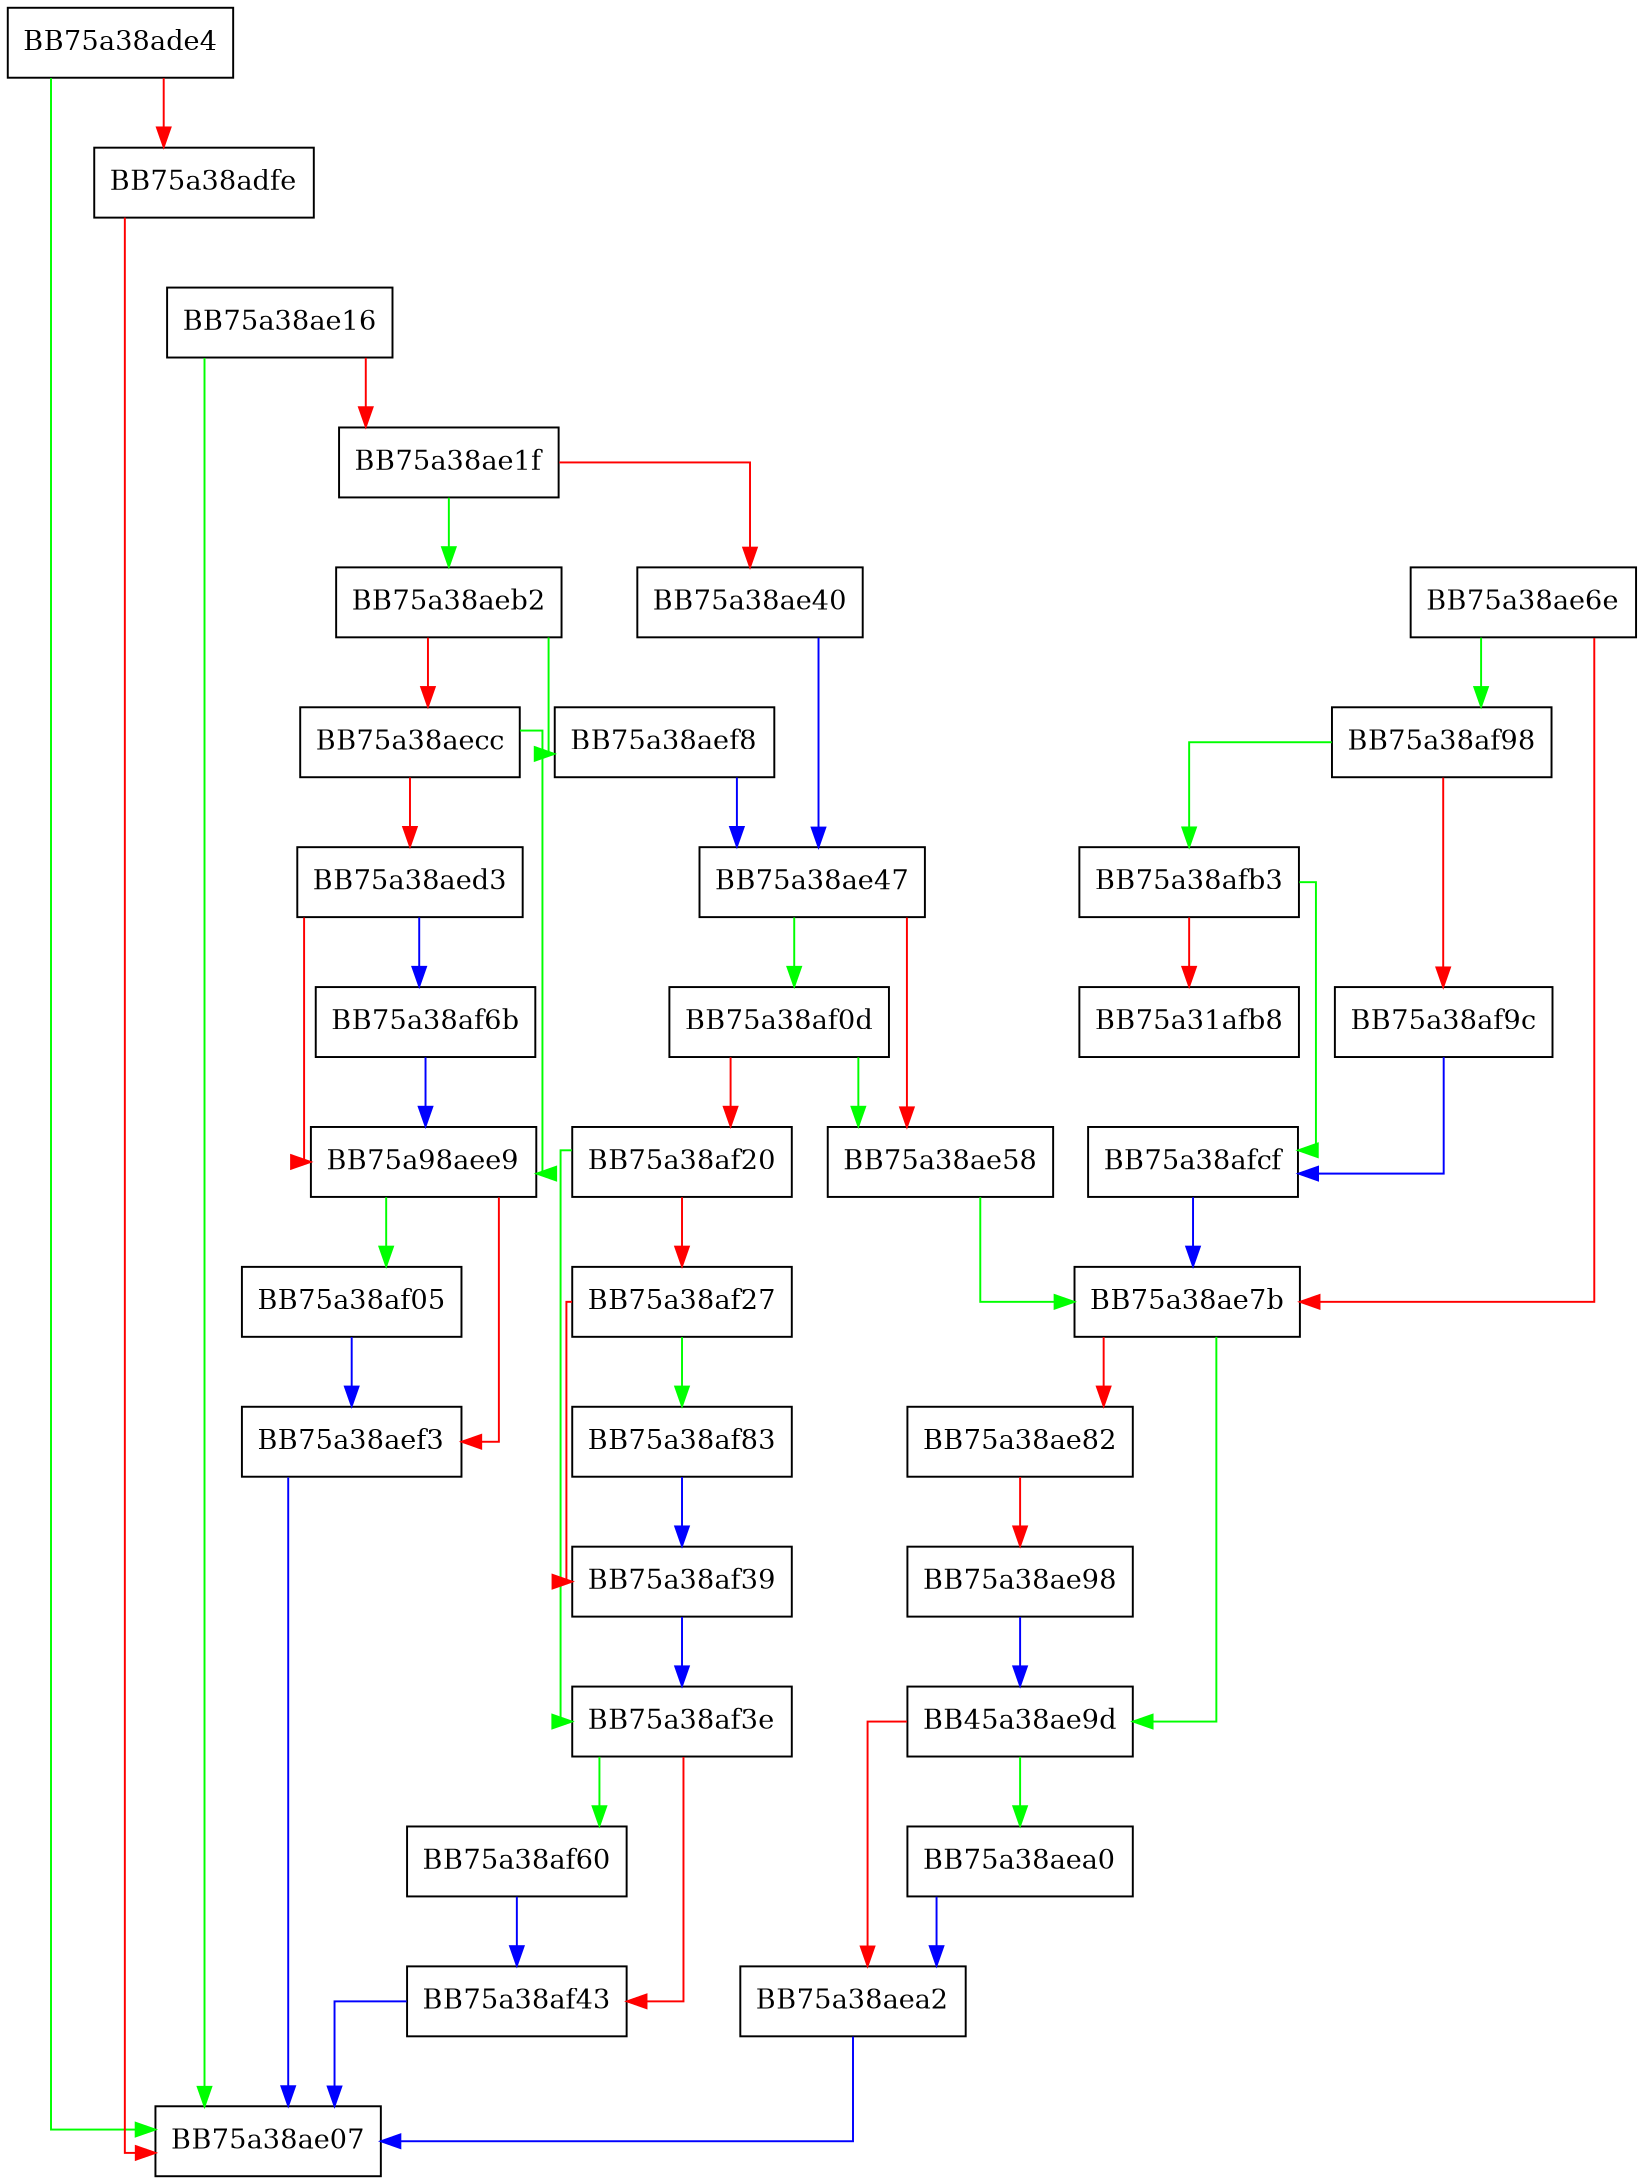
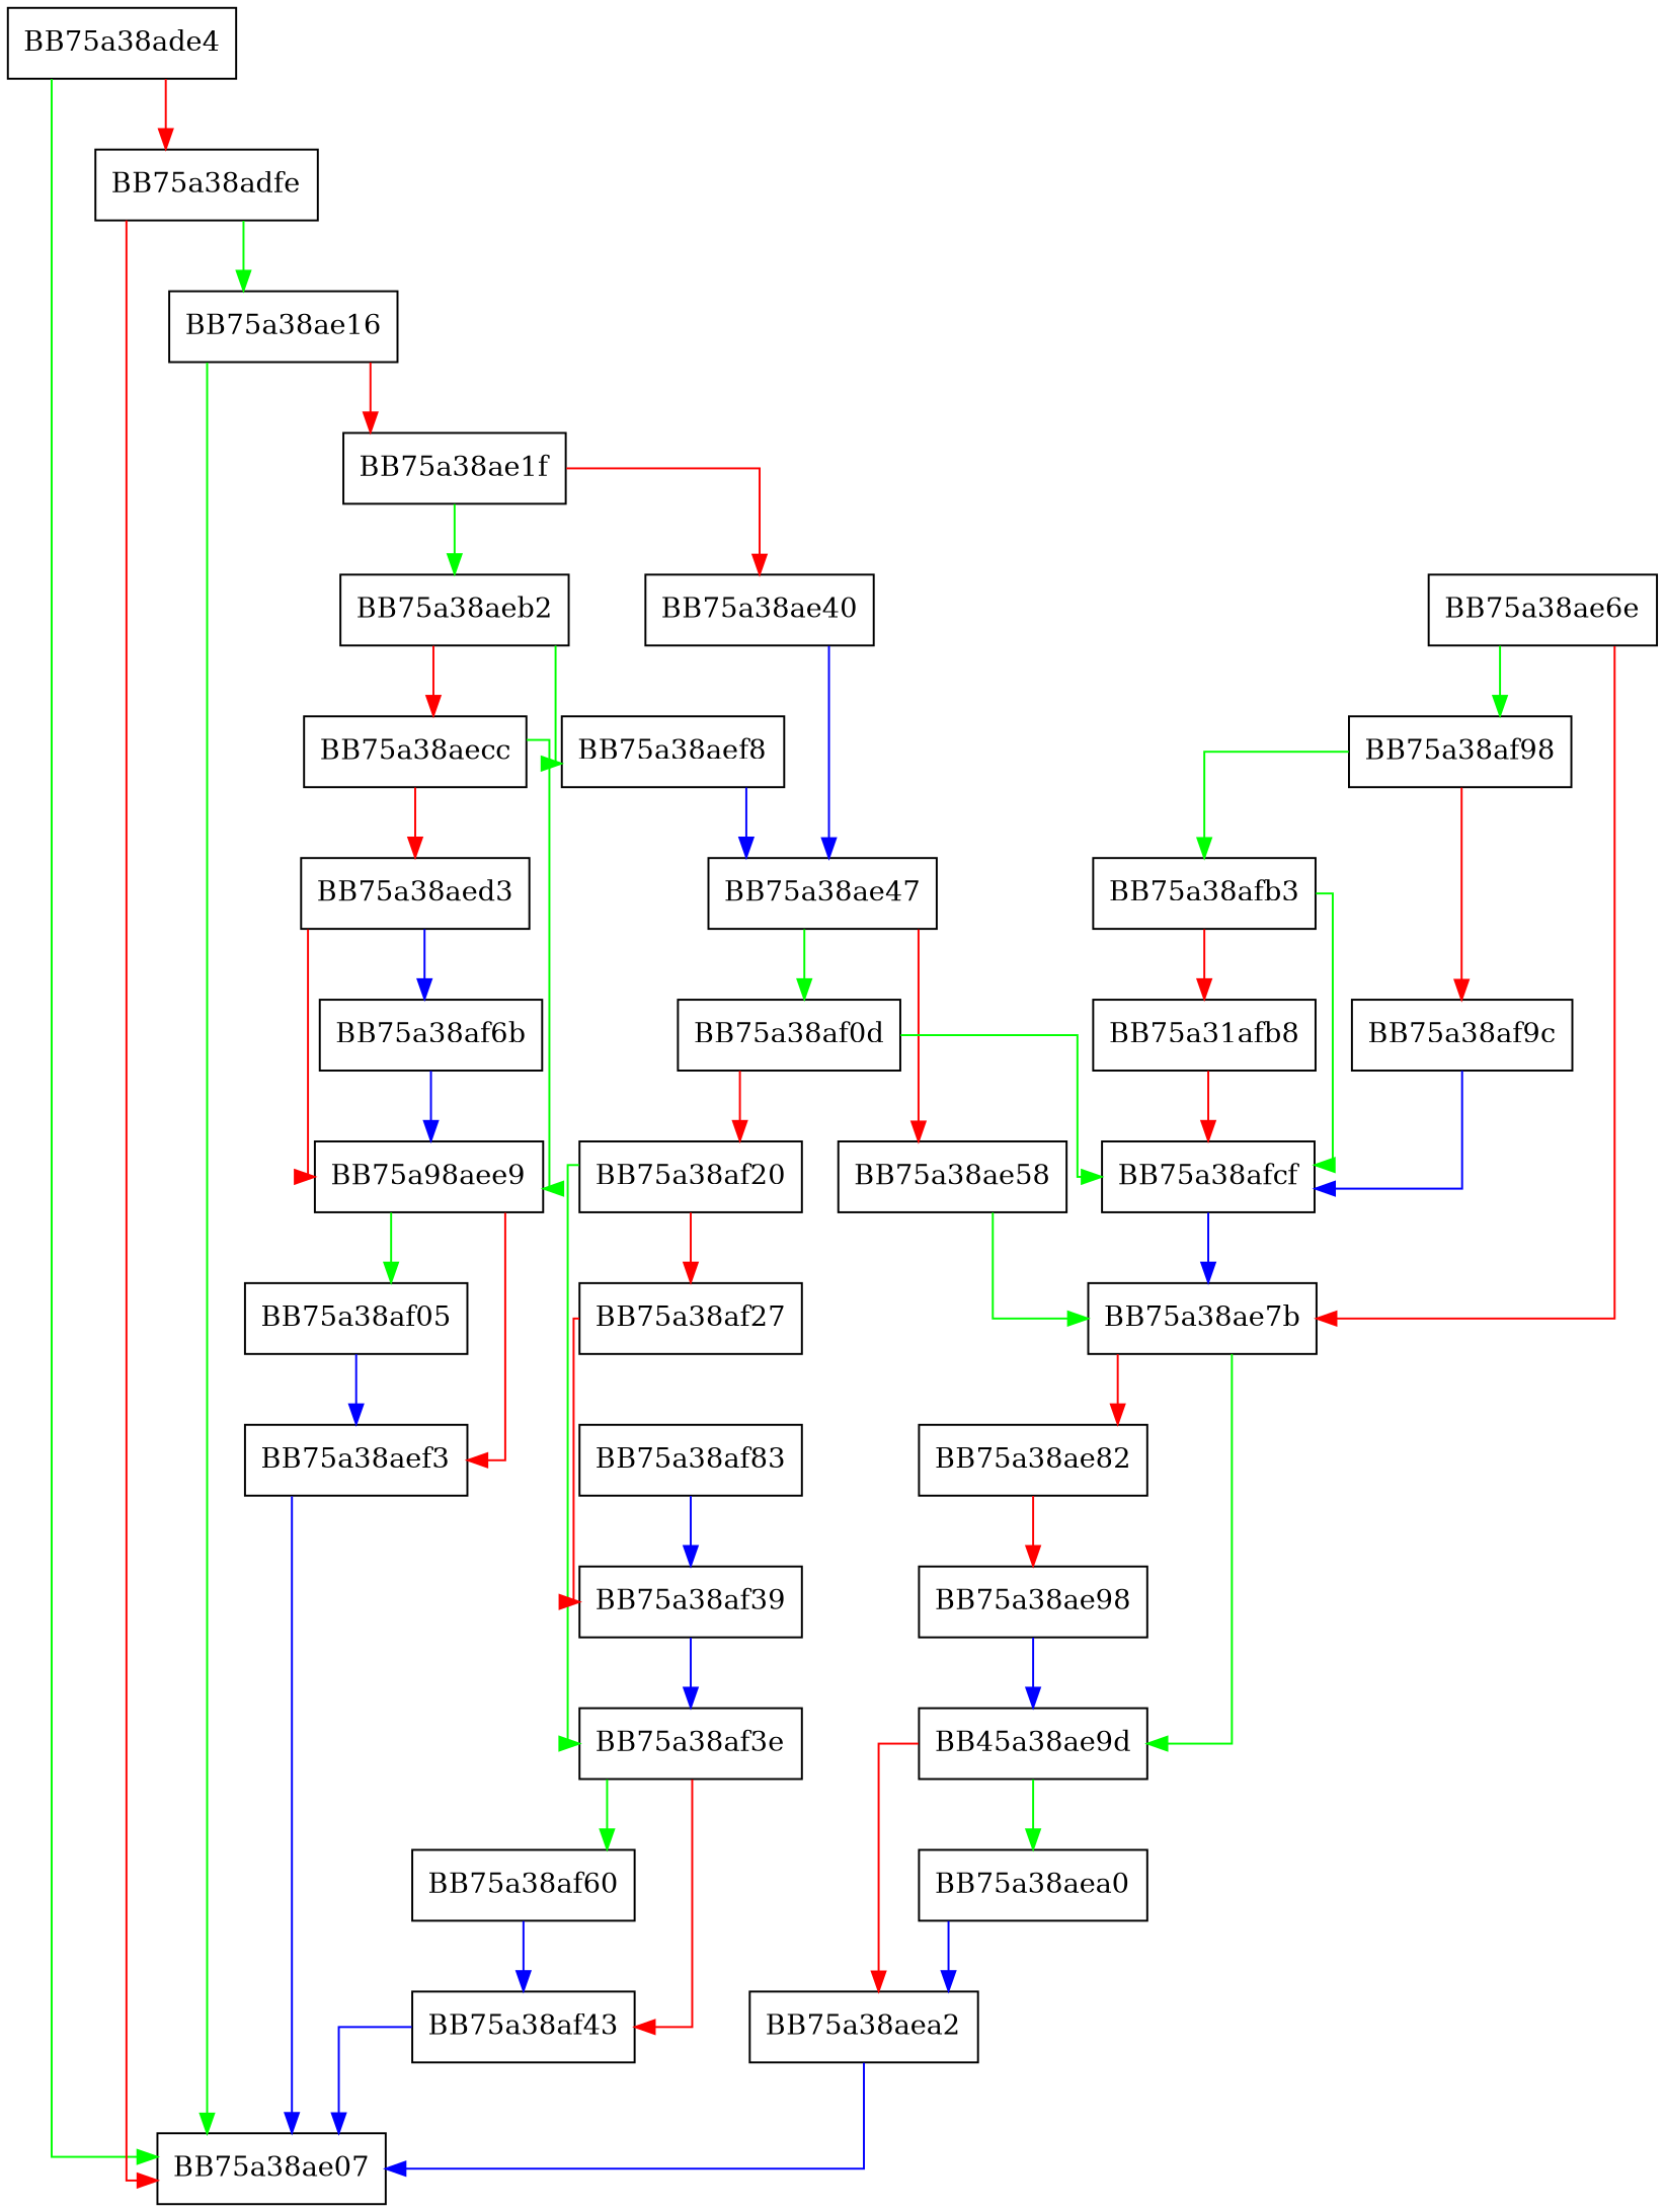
  digraph {
    splines=ortho
    node [shape=box]
    edge [color=red]
    BB75a38ade4
    BB75a38ae07
    BB75a38adfe
    BB75a38ae16
    BB75a38ae1f
    BB75a38aeb2
    BB75a38ae40
    BB75a38aef8
    BB75a38aecc
    BB75a38ae47
    n11 [label=BB75a98aee9]
    BB75a38aed3
    BB75a38af0d
    BB75a38ae58
    BB75a38af20
    BB75a38ae7b
    BB75a38af3e
    BB75a38af27
    n19 [label=BB45a38ae9d]
    BB75a38ae82
    BB75a38ae6e
    BB75a38af98
    n23 [label=BB75a38aea0]
    BB75a38aea2
    BB75a38ae98
    BB75a38afb3
    BB75a38af9c
    BB75a38afcf
    n29 [label=BB75a31afb8]
    BB75a38af05
    BB75a38aef3
    BB75a38af6b
    BB75a38af60
    BB75a38af43
    BB75a38af83
    BB75a38af39
    BB75a38ade4 -> BB75a38ae07 [color=green]
    BB75a38ade4 -> BB75a38adfe
    BB75a38adfe -> BB75a38ae07
+   BB75a38adfe -> BB75a38ae16 [color=green]
    BB75a38ae16 -> BB75a38ae07 [color=green]
    BB75a38ae16 -> BB75a38ae1f
    BB75a38ae1f -> BB75a38aeb2 [color=green]
    BB75a38ae1f -> BB75a38ae40
    BB75a38aeb2 -> BB75a38aef8 [color=green]
    BB75a38aeb2 -> BB75a38aecc
    BB75a38ae40 -> BB75a38ae47 [color=blue]
    BB75a38aef8 -> BB75a38ae47 [color=blue]
    BB75a38aecc -> n11 [color=green]
    BB75a38aecc -> BB75a38aed3
    BB75a38ae47 -> BB75a38af0d [color=green]
    BB75a38ae47 -> BB75a38ae58
    n11 -> BB75a38af05 [color=green]
    n11 -> BB75a38aef3
    BB75a38aed3 -> n11
    BB75a38aed3 -> BB75a38af6b [color=blue]
-   BB75a38af0d -> BB75a38ae58 [color=green]
+   BB75a38af0d -> BB75a38afcf [color=green]
    BB75a38af0d -> BB75a38af20
    BB75a38ae58 -> BB75a38ae7b [color=green]
    BB75a38af20 -> BB75a38af3e [color=green]
    BB75a38af20 -> BB75a38af27
    BB75a38ae7b -> n19 [color=green]
    BB75a38ae7b -> BB75a38ae82
    BB75a38af3e -> BB75a38af60 [color=green]
    BB75a38af3e -> BB75a38af43
-   BB75a38af27 -> BB75a38af83 [color=green]
    BB75a38af27 -> BB75a38af39
    n19 -> n23 [color=green]
    n19 -> BB75a38aea2
    BB75a38ae82 -> BB75a38ae98
    BB75a38ae6e -> BB75a38ae7b
    BB75a38ae6e -> BB75a38af98 [color=green]
    BB75a38af98 -> BB75a38afb3 [color=green]
    BB75a38af98 -> BB75a38af9c
    n23 -> BB75a38aea2 [color=blue]
    BB75a38aea2 -> BB75a38ae07 [color=blue]
    BB75a38ae98 -> n19 [color=blue]
    BB75a38afb3 -> BB75a38afcf [color=green]
    BB75a38afb3 -> n29
    BB75a38af9c -> BB75a38afcf [color=blue]
    BB75a38afcf -> BB75a38ae7b [color=blue]
+   n29 -> BB75a38afcf
    BB75a38af05 -> BB75a38aef3 [color=blue]
    BB75a38aef3 -> BB75a38ae07 [color=blue]
    BB75a38af6b -> n11 [color=blue]
    BB75a38af60 -> BB75a38af43 [color=blue]
    BB75a38af43 -> BB75a38ae07 [color=blue]
    BB75a38af83 -> BB75a38af39 [color=blue]
    BB75a38af39 -> BB75a38af3e [color=blue]
  }
